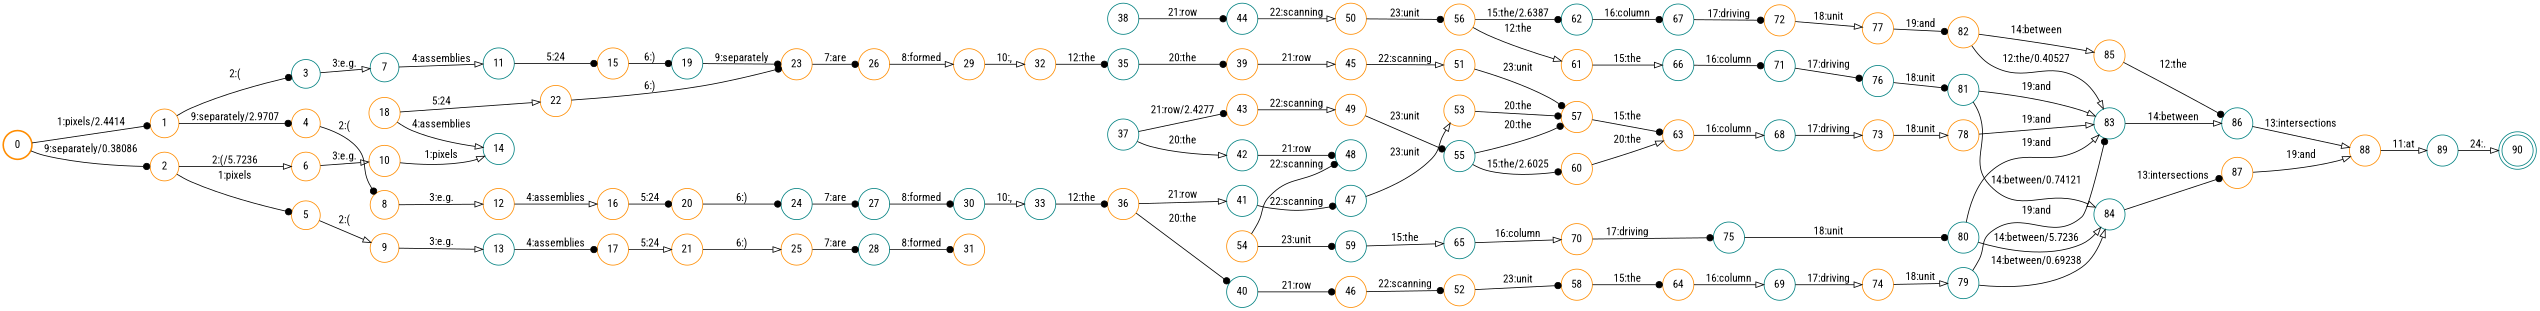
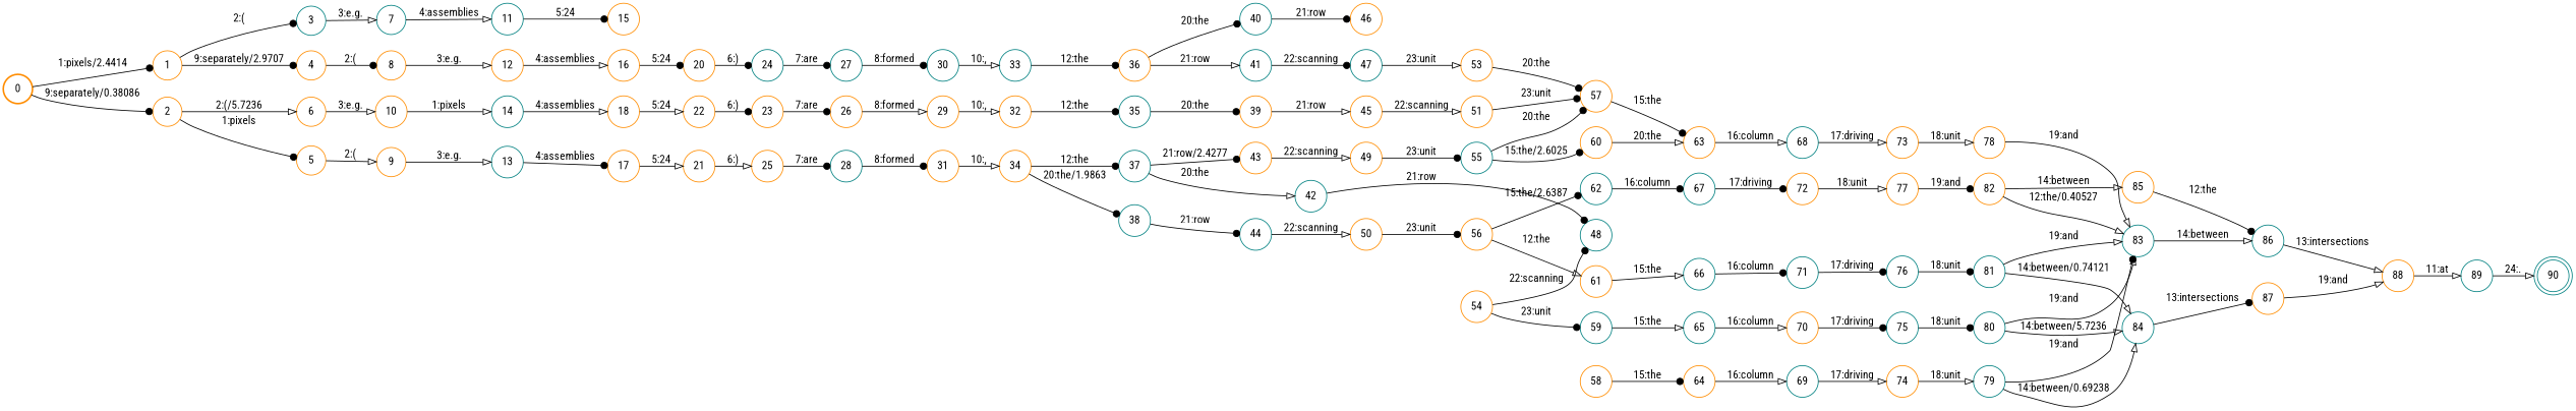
  digraph {
    fontname="Roboto Condensed"
    nodesep=0.25
    rankdir=LR
    ranksep=0.4
    node [color=darkorange fontname="Roboto Condensed" fontsize=14 shape=circle style=solid]
    edge [arrowhead=dot fontname="Roboto Condensed" fontsize=14]
    n1 [label=0 style=bold]
    n2 [label=1]
    n3 [label=2]
    n4 [color=teal label=3]
    n5 [label=4]
    n6 [label=5]
    n7 [label=6]
    n8 [color=teal label=7]
    n9 [label=8]
    n10 [label=9]
    n11 [label=10]
    n12 [color=teal label=11]
    n13 [label=12]
    n14 [color=teal label=13]
    n15 [color=teal label=14]
    n16 [label=15]
    n17 [label=16]
    n18 [label=17]
    n19 [label=18]
-   n20 [color=teal label=19]
    n21 [label=20]
    n22 [label=21]
    n23 [label=22]
    n24 [label=23]
    n25 [color=teal label=24]
    n26 [label=25]
    n27 [label=26]
    n28 [color=teal label=27]
    n29 [color=teal label=28]
    n30 [label=29]
    n31 [color=teal label=30]
    n32 [label=31]
    n33 [label=32]
    n34 [color=teal label=33]
+   n35 [label=34]
    n36 [color=teal label=35]
    n37 [label=36]
    n38 [color=teal label=37]
    n39 [color=teal label=38]
    n40 [label=39]
    n41 [color=teal label=40]
    n42 [color=teal label=41]
    n43 [color=teal label=42]
    n44 [label=43]
    n45 [color=teal label=44]
    n46 [label=45]
    n47 [label=46]
    n48 [color=teal label=47]
    n49 [color=teal label=48]
    n50 [label=49]
    n51 [label=50]
    n52 [label=51]
-   n53 [label=52]
    n54 [label=53]
    n55 [color=teal label=55]
    n56 [label=56]
    n57 [label=57]
    n58 [label=58]
    n59 [label=54]
    n60 [color=teal label=59]
    n61 [label=60]
    n62 [label=61]
    n63 [color=teal label=62]
    n64 [label=63]
    n65 [label=64]
    n66 [color=teal label=65]
    n67 [color=teal label=66]
    n68 [color=teal label=67]
    n69 [color=teal label=68]
    n70 [color=teal label=69]
    n71 [label=70]
    n72 [color=teal label=71]
    n73 [label=72]
    n74 [label=73]
    n75 [label=74]
    n76 [color=teal label=75]
    n77 [color=teal label=76]
    n78 [label=77]
    n79 [label=78]
    n80 [color=teal label=79]
    n81 [color=teal label=80]
    n82 [color=teal label=81]
    n83 [label=82]
    n84 [color=teal label=83]
    n85 [color=teal label=84]
    n86 [label=85]
    n87 [color=teal label=86]
    n88 [label=87]
    n89 [label=88]
    n90 [color=teal label=89]
    n91 [color=teal label=90 shape=doublecircle]
    n1 -> n2 [label="1:pixels/2.4414"]
    n1 -> n3 [label="9:separately/0.38086"]
    n2 -> n4 [label="2:("]
    n2 -> n5 [label="9:separately/2.9707"]
    n3 -> n6 [label="1:pixels"]
    n3 -> n7 [arrowhead=onormal label="2:(/5.7236"]
    n4 -> n8 [arrowhead=onormal label="3:e.g."]
    n5 -> n9 [label="2:("]
    n6 -> n10 [arrowhead=onormal label="2:("]
    n7 -> n11 [arrowhead=onormal label="3:e.g."]
    n8 -> n12 [arrowhead=onormal label="4:assemblies"]
    n9 -> n13 [arrowhead=onormal label="3:e.g."]
    n10 -> n14 [arrowhead=onormal label="3:e.g."]
    n11 -> n15 [arrowhead=onormal label="1:pixels"]
    n12 -> n16 [label="5:24"]
    n13 -> n17 [arrowhead=onormal label="4:assemblies"]
    n14 -> n18 [label="4:assemblies"]
-   n19 -> n15 [arrowhead=onormal label="4:assemblies"]
-   n16 -> n20 [label="6:)"]
+   n15 -> n19 [arrowhead=onormal label="4:assemblies"]
    n17 -> n21 [label="5:24"]
    n18 -> n22 [arrowhead=onormal label="5:24"]
    n19 -> n23 [arrowhead=onormal label="5:24"]
-   n20 -> n24 [label="9:separately"]
    n21 -> n25 [label="6:)"]
    n22 -> n26 [arrowhead=onormal label="6:)"]
    n23 -> n24 [label="6:)"]
    n24 -> n27 [label="7:are"]
    n25 -> n28 [label="7:are"]
    n26 -> n29 [label="7:are"]
    n27 -> n30 [arrowhead=onormal label="8:formed"]
    n28 -> n31 [label="8:formed"]
    n29 -> n32 [label="8:formed"]
    n30 -> n33 [arrowhead=onormal label="10:,"]
    n31 -> n34 [arrowhead=onormal label="10:,"]
+   n32 -> n35 [arrowhead=onormal label="10:,"]
    n33 -> n36 [label="12:the"]
    n34 -> n37 [label="12:the"]
+   n35 -> n38 [label="12:the"]
+   n35 -> n39 [label="20:the/1.9863"]
    n36 -> n40 [label="20:the"]
    n37 -> n41 [label="20:the"]
    n37 -> n42 [arrowhead=onormal label="21:row"]
    n38 -> n43 [arrowhead=onormal label="20:the"]
    n38 -> n44 [label="21:row/2.4277"]
    n39 -> n45 [label="21:row"]
    n40 -> n46 [arrowhead=onormal label="21:row"]
    n41 -> n47 [label="21:row"]
    n42 -> n48 [label="22:scanning"]
    n43 -> n49 [label="21:row"]
    n44 -> n50 [arrowhead=onormal label="22:scanning"]
    n45 -> n51 [arrowhead=onormal label="22:scanning"]
    n46 -> n52 [arrowhead=onormal label="22:scanning"]
-   n47 -> n53 [label="22:scanning"]
    n48 -> n54 [arrowhead=onormal label="23:unit"]
    n50 -> n55 [label="23:unit"]
    n51 -> n56 [label="23:unit"]
    n52 -> n57 [label="23:unit"]
-   n53 -> n58 [label="23:unit"]
    n54 -> n57 [label="20:the"]
    n55 -> n57 [label="20:the"]
    n55 -> n61 [label="15:the/2.6025"]
    n56 -> n62 [arrowhead=onormal label="12:the"]
    n56 -> n63 [label="15:the/2.6387"]
    n57 -> n64 [label="15:the"]
    n58 -> n65 [label="15:the"]
    n59 -> n49 [label="22:scanning"]
    n59 -> n60 [label="23:unit"]
    n60 -> n66 [arrowhead=onormal label="15:the"]
    n61 -> n64 [arrowhead=onormal label="20:the"]
    n62 -> n67 [arrowhead=onormal label="15:the"]
    n63 -> n68 [label="16:column"]
    n64 -> n69 [arrowhead=onormal label="16:column"]
    n65 -> n70 [arrowhead=onormal label="16:column"]
    n66 -> n71 [arrowhead=onormal label="16:column"]
    n67 -> n72 [label="16:column"]
    n68 -> n73 [label="17:driving"]
    n69 -> n74 [arrowhead=onormal label="17:driving"]
    n70 -> n75 [arrowhead=onormal label="17:driving"]
    n71 -> n76 [label="17:driving"]
    n72 -> n77 [label="17:driving"]
    n73 -> n78 [arrowhead=onormal label="18:unit"]
    n74 -> n79 [arrowhead=onormal label="18:unit"]
    n75 -> n80 [arrowhead=onormal label="18:unit"]
    n76 -> n81 [label="18:unit"]
    n77 -> n82 [label="18:unit"]
    n78 -> n83 [label="19:and"]
    n79 -> n84 [arrowhead=onormal label="19:and"]
    n80 -> n84 [label="19:and"]
    n80 -> n85 [arrowhead=onormal label="14:between/0.69238"]
    n81 -> n84 [arrowhead=onormal label="19:and"]
    n81 -> n85 [arrowhead=onormal label="14:between/5.7236"]
    n82 -> n84 [arrowhead=onormal label="19:and"]
    n82 -> n85 [arrowhead=onormal label="14:between/0.74121"]
    n83 -> n84 [arrowhead=onormal label="12:the/0.40527"]
    n83 -> n86 [arrowhead=onormal label="14:between"]
    n84 -> n87 [arrowhead=onormal label="14:between"]
    n85 -> n88 [label="13:intersections"]
    n86 -> n87 [label="12:the"]
    n87 -> n89 [arrowhead=onormal label="13:intersections"]
    n88 -> n89 [arrowhead=onormal label="19:and"]
    n89 -> n90 [arrowhead=onormal label="11:at"]
    n90 -> n91 [arrowhead=onormal label="24:."]
  }
